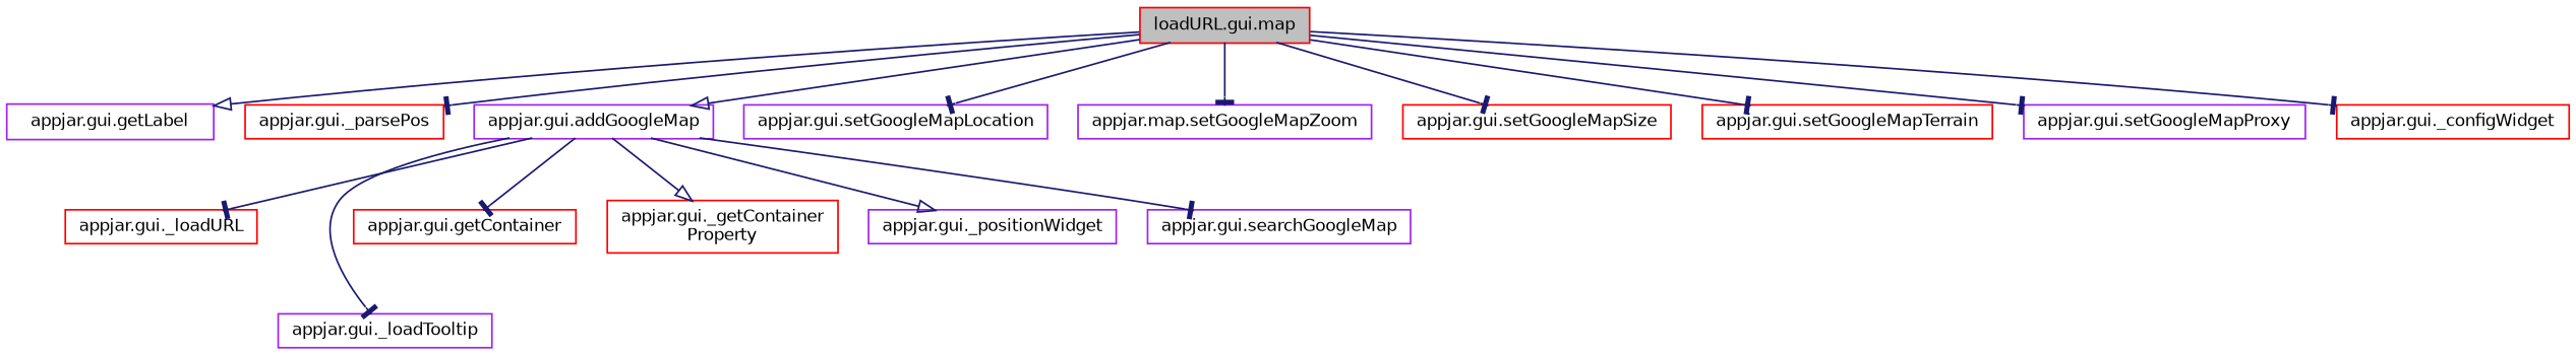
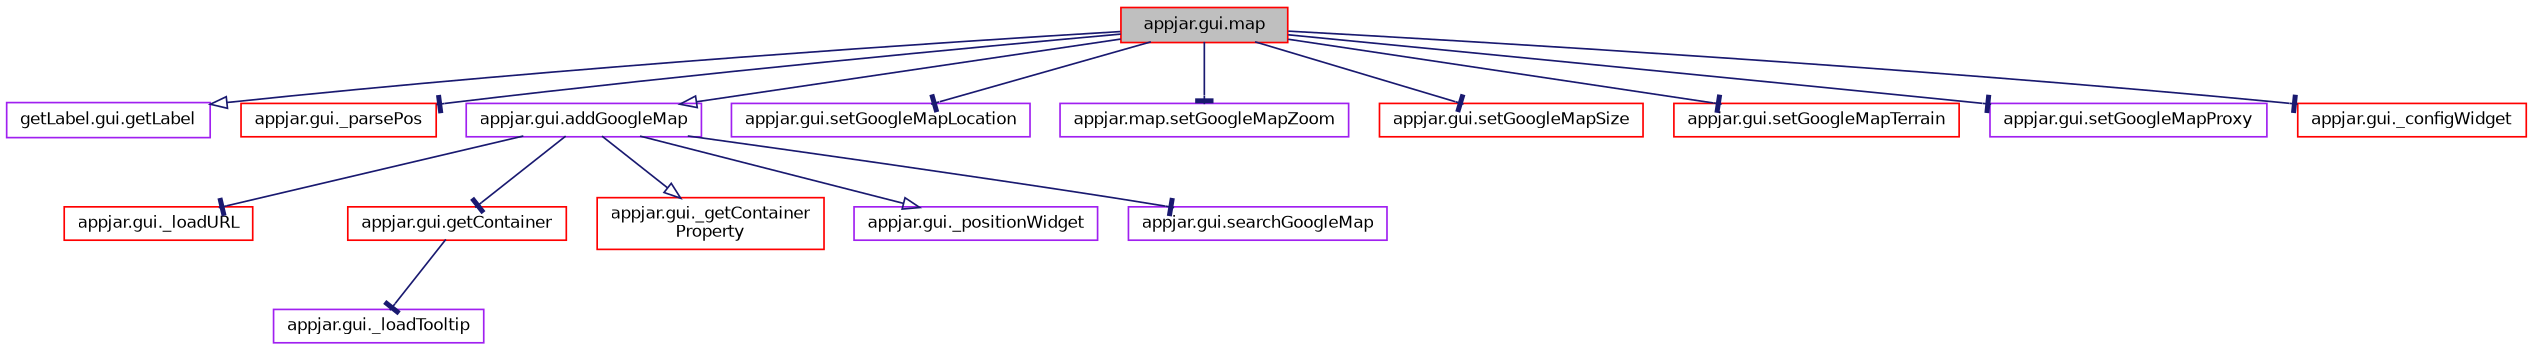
  digraph {
    rankdir=TB
    node [color=red fillcolor=white fontname=Helvetica fontsize=10 shape=record style=filled]
    edge [arrowhead=tee color=midnightblue fontname=Helvetica fontsize=10 labelfontname=Helvetica labelfontsize=10 style=solid]
-   n1 [fillcolor=grey75 fontcolor=black height=0.2 label="loadURL.gui.map" width=0.4]
-   n2 [color=purple height=0.2 label="appjar.gui.getLabel" width=0.4]
+   n1 [fillcolor=grey75 fontcolor=black height=0.2 label="appjar.gui.map" width=0.4]
+   n2 [color=purple height=0.2 label="getLabel.gui.getLabel" width=0.4]
    n3 [height=0.2 label="appjar.gui._parsePos" width=0.4]
    n4 [color=purple height=0.2 label="appjar.gui.addGoogleMap" width=0.4]
    n5 [color=purple height=0.2 label="appjar.gui.setGoogleMapLocation" width=0.4]
    n6 [color=purple height=0.2 label="appjar.map.setGoogleMapZoom" width=0.4]
    n7 [height=0.2 label="appjar.gui.setGoogleMapSize" width=0.4]
    n8 [height=0.2 label="appjar.gui.setGoogleMapTerrain" width=0.4]
    n9 [color=purple height=0.2 label="appjar.gui.setGoogleMapProxy" width=0.4]
    n10 [height=0.2 label="appjar.gui._configWidget" width=0.4]
    n11 [height=0.2 label="appjar.gui._loadURL" width=0.4]
    n12 [color=purple height=0.2 label="appjar.gui._loadTooltip" width=0.4]
    n13 [height=0.2 label="appjar.gui.getContainer" width=0.4]
    n14 [height=0.2 label="appjar.gui._getContainer\lProperty" width=0.4]
    n15 [color=purple height=0.2 label="appjar.gui._positionWidget" width=0.4]
    n16 [color=purple height=0.2 label="appjar.gui.searchGoogleMap" width=0.4]
    n1 -> n2 [arrowhead=onormal]
    n1 -> n3
    n1 -> n4 [arrowhead=onormal]
    n1 -> n5
    n1 -> n6
    n1 -> n7
    n1 -> n8
    n1 -> n9
    n1 -> n10
    n4 -> n11
-   n4 -> n12
+   n13 -> n12
    n4 -> n13
    n4 -> n14 [arrowhead=onormal]
    n4 -> n15 [arrowhead=onormal]
    n4 -> n16
  }
